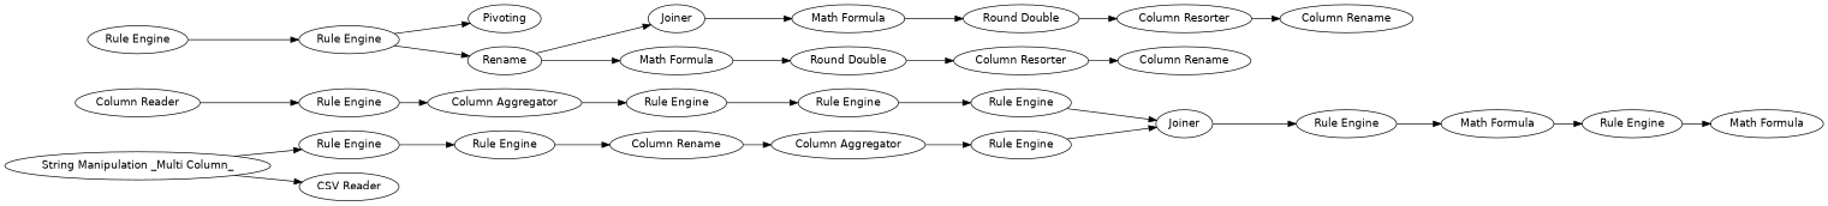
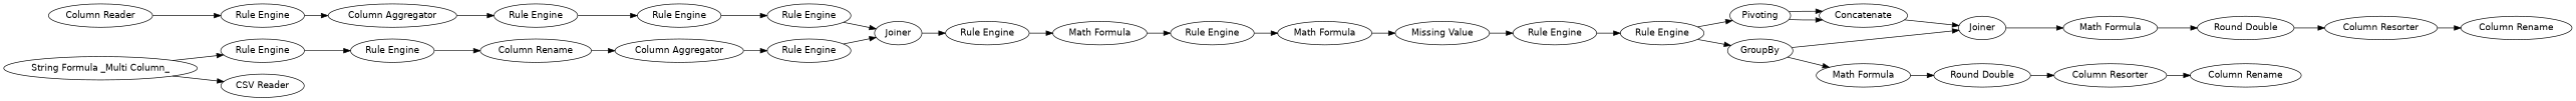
  digraph {
    fontname="DejaVu Sans"
    rankdir=LR
    node [fontname="DejaVu Sans"]
    edge [fontname="DejaVu Sans"]
    n1 [label="Rule Engine"]
    n2 [label="Rule Engine"]
    n3 [label="Column Rename"]
    n4 [label="Column Aggregator"]
-   n5 [label="String Manipulation _Multi Column_"]
+   n5 [label="String Formula _Multi Column_"]
    n6 [label="CSV Reader"]
    n7 [label="Rule Engine"]
    n8 [label=Joiner]
    n9 [label="Rule Engine"]
    n10 [label="Rule Engine"]
    n11 [label="Rule Engine"]
    n12 [label="Math Formula"]
+   n13 [label="Missing Value"]
    n14 [label="Rule Engine"]
    n15 [label="Math Formula"]
    n16 [label="Column Aggregator"]
    n17 [label="Rule Engine"]
    n18 [label="Rule Engine"]
    n19 [label=Pivoting]
-   n20 [label=Rename]
+   n20 [label=GroupBy]
    n21 [label="Rule Engine"]
+   n22 [label=Concatenate]
    n23 [label=Joiner]
    n24 [label="Math Formula"]
    n25 [label="Column Reader"]
    n26 [label="Rule Engine"]
    n27 [label="Math Formula"]
    n28 [label="Round Double"]
    n29 [label="Round Double"]
    n30 [label="Column Resorter"]
    n31 [label="Column Rename"]
    n32 [label="Column Resorter"]
    n33 [label="Column Rename"]
    n1 -> n2
    n2 -> n3
    n3 -> n4
    n4 -> n7
    n5 -> n1
    n5 -> n6
    n7 -> n8
    n8 -> n9
    n9 -> n15
    n10 -> n11
    n11 -> n8
+   n12 -> n13
+   n13 -> n14
    n14 -> n18
    n15 -> n21
    n16 -> n17
    n17 -> n10
    n18 -> n19
    n18 -> n20
+   n19 -> n22
+   n19 -> n22
    n20 -> n23
    n20 -> n24
    n21 -> n12
+   n22 -> n23
    n23 -> n27
    n24 -> n28
    n25 -> n26
    n26 -> n16
    n27 -> n29
    n28 -> n32
    n29 -> n30
    n30 -> n31
    n32 -> n33
  }
